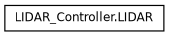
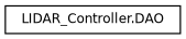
  digraph {
    rankdir=LR
-   n1 [color=black fillcolor=white fontname=Helvetica fontsize=10 height=0.2 label="LIDAR_Controller.LIDAR" shape=record style=filled width=0.4]
+   n1 [color=black fillcolor=white fontname=Helvetica fontsize=10 height=0.2 label="LIDAR_Controller.DAO" shape=record style=filled width=0.4]
  }
